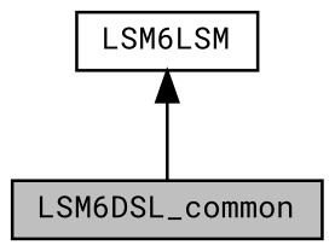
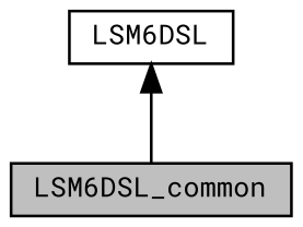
  digraph {
    rankdir=TB
    fontname="Roboto Mono"
    node [color=black fontname="Roboto Mono" fontsize=10 shape=box style=filled]
-   n1 [fillcolor=white height=0.2 label=LSM6LSM width=0.4]
+   n1 [fillcolor=white height=0.2 label=LSM6DSL width=0.4]
    n2 [fillcolor=grey75 fontcolor=black height=0.2 label=LSM6DSL_common width=0.4]
    n1 -> n2 [dir=back fontname="Roboto Mono" fontsize=10 labelfontname=Helvetica labelfontsize=10 shape=plaintext style=solid]
  }
